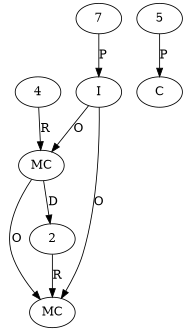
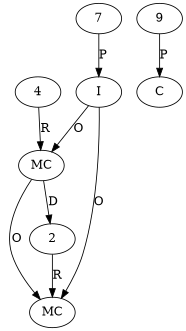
  digraph {
    node [t=UNKNOWN]
    n1 [l=305 label=MC s="toHashCode()"]
    2 [n=dummy_]
    n3 [l=305 label=MC s="append()"]
    4 [n=dummy_]
    n5 [l=305 label=I t=HashCodeBuilder]
    7 [t=int v=17]
    n7 [l=305 label=C t=Object]
-   9 [n=obj t="float[]" label=5]
+   9 [n=obj t="float[]"]
    2 -> n1 [label=R]
    n3 -> n1 [label=O]
    n3 -> 2 [label=D]
    4 -> n3 [label=R]
    n5 -> n1 [label=O]
    n5 -> n3 [label=O]
    7 -> n5 [label=P]
    9 -> n7 [label=P]
  }
